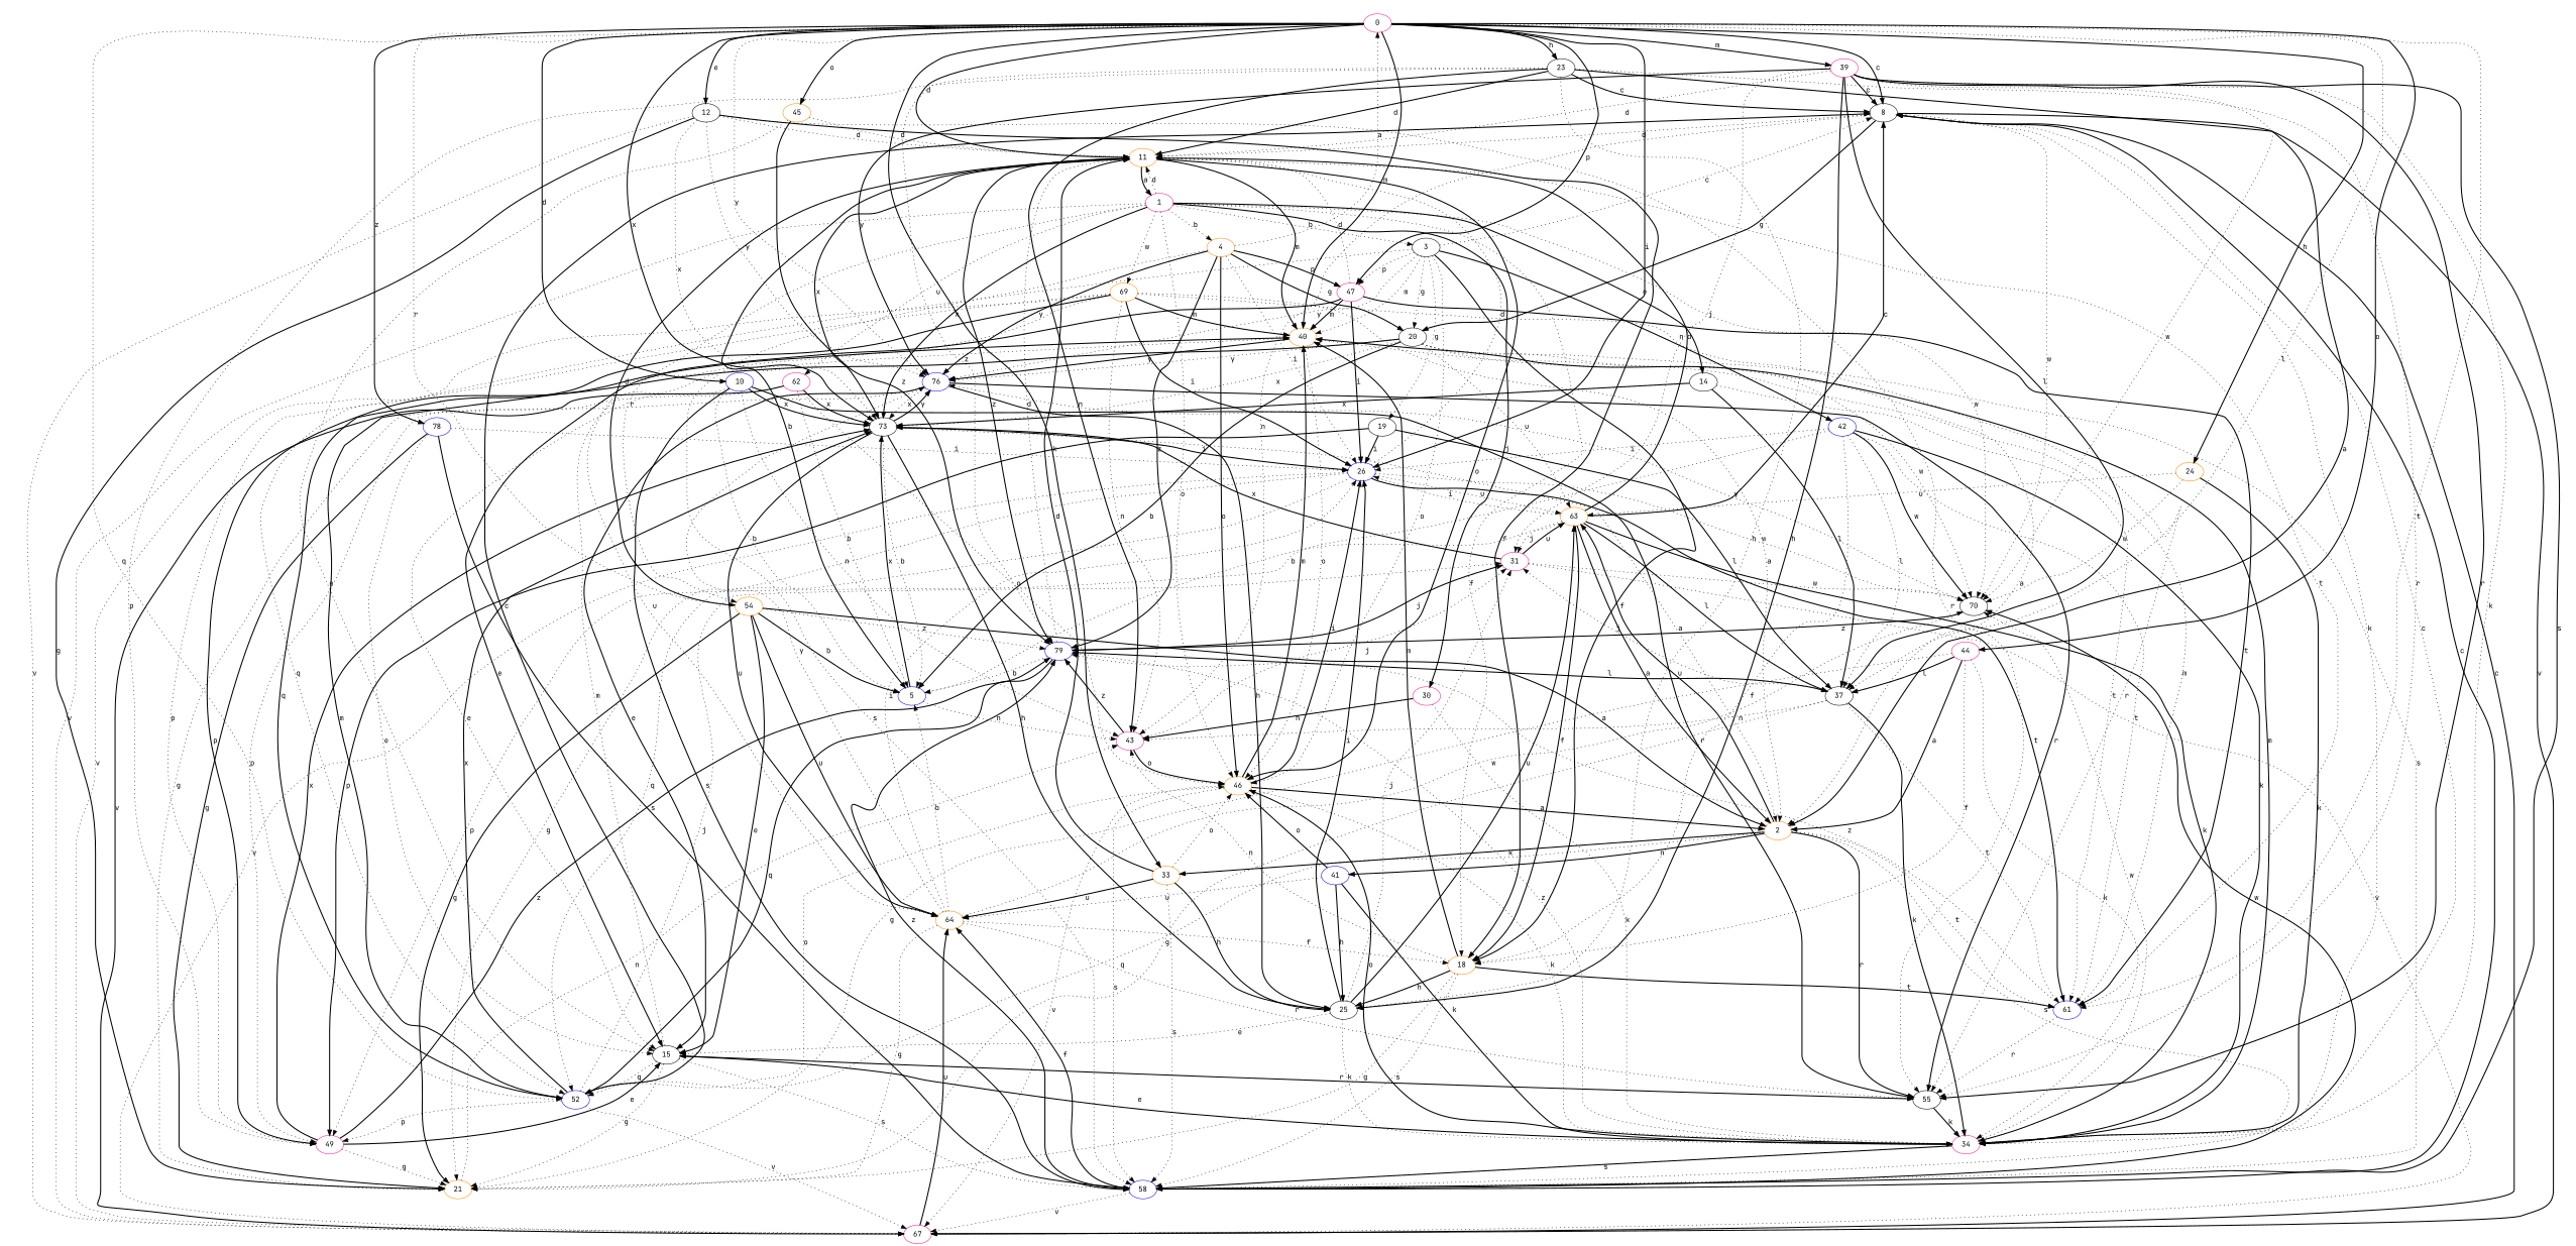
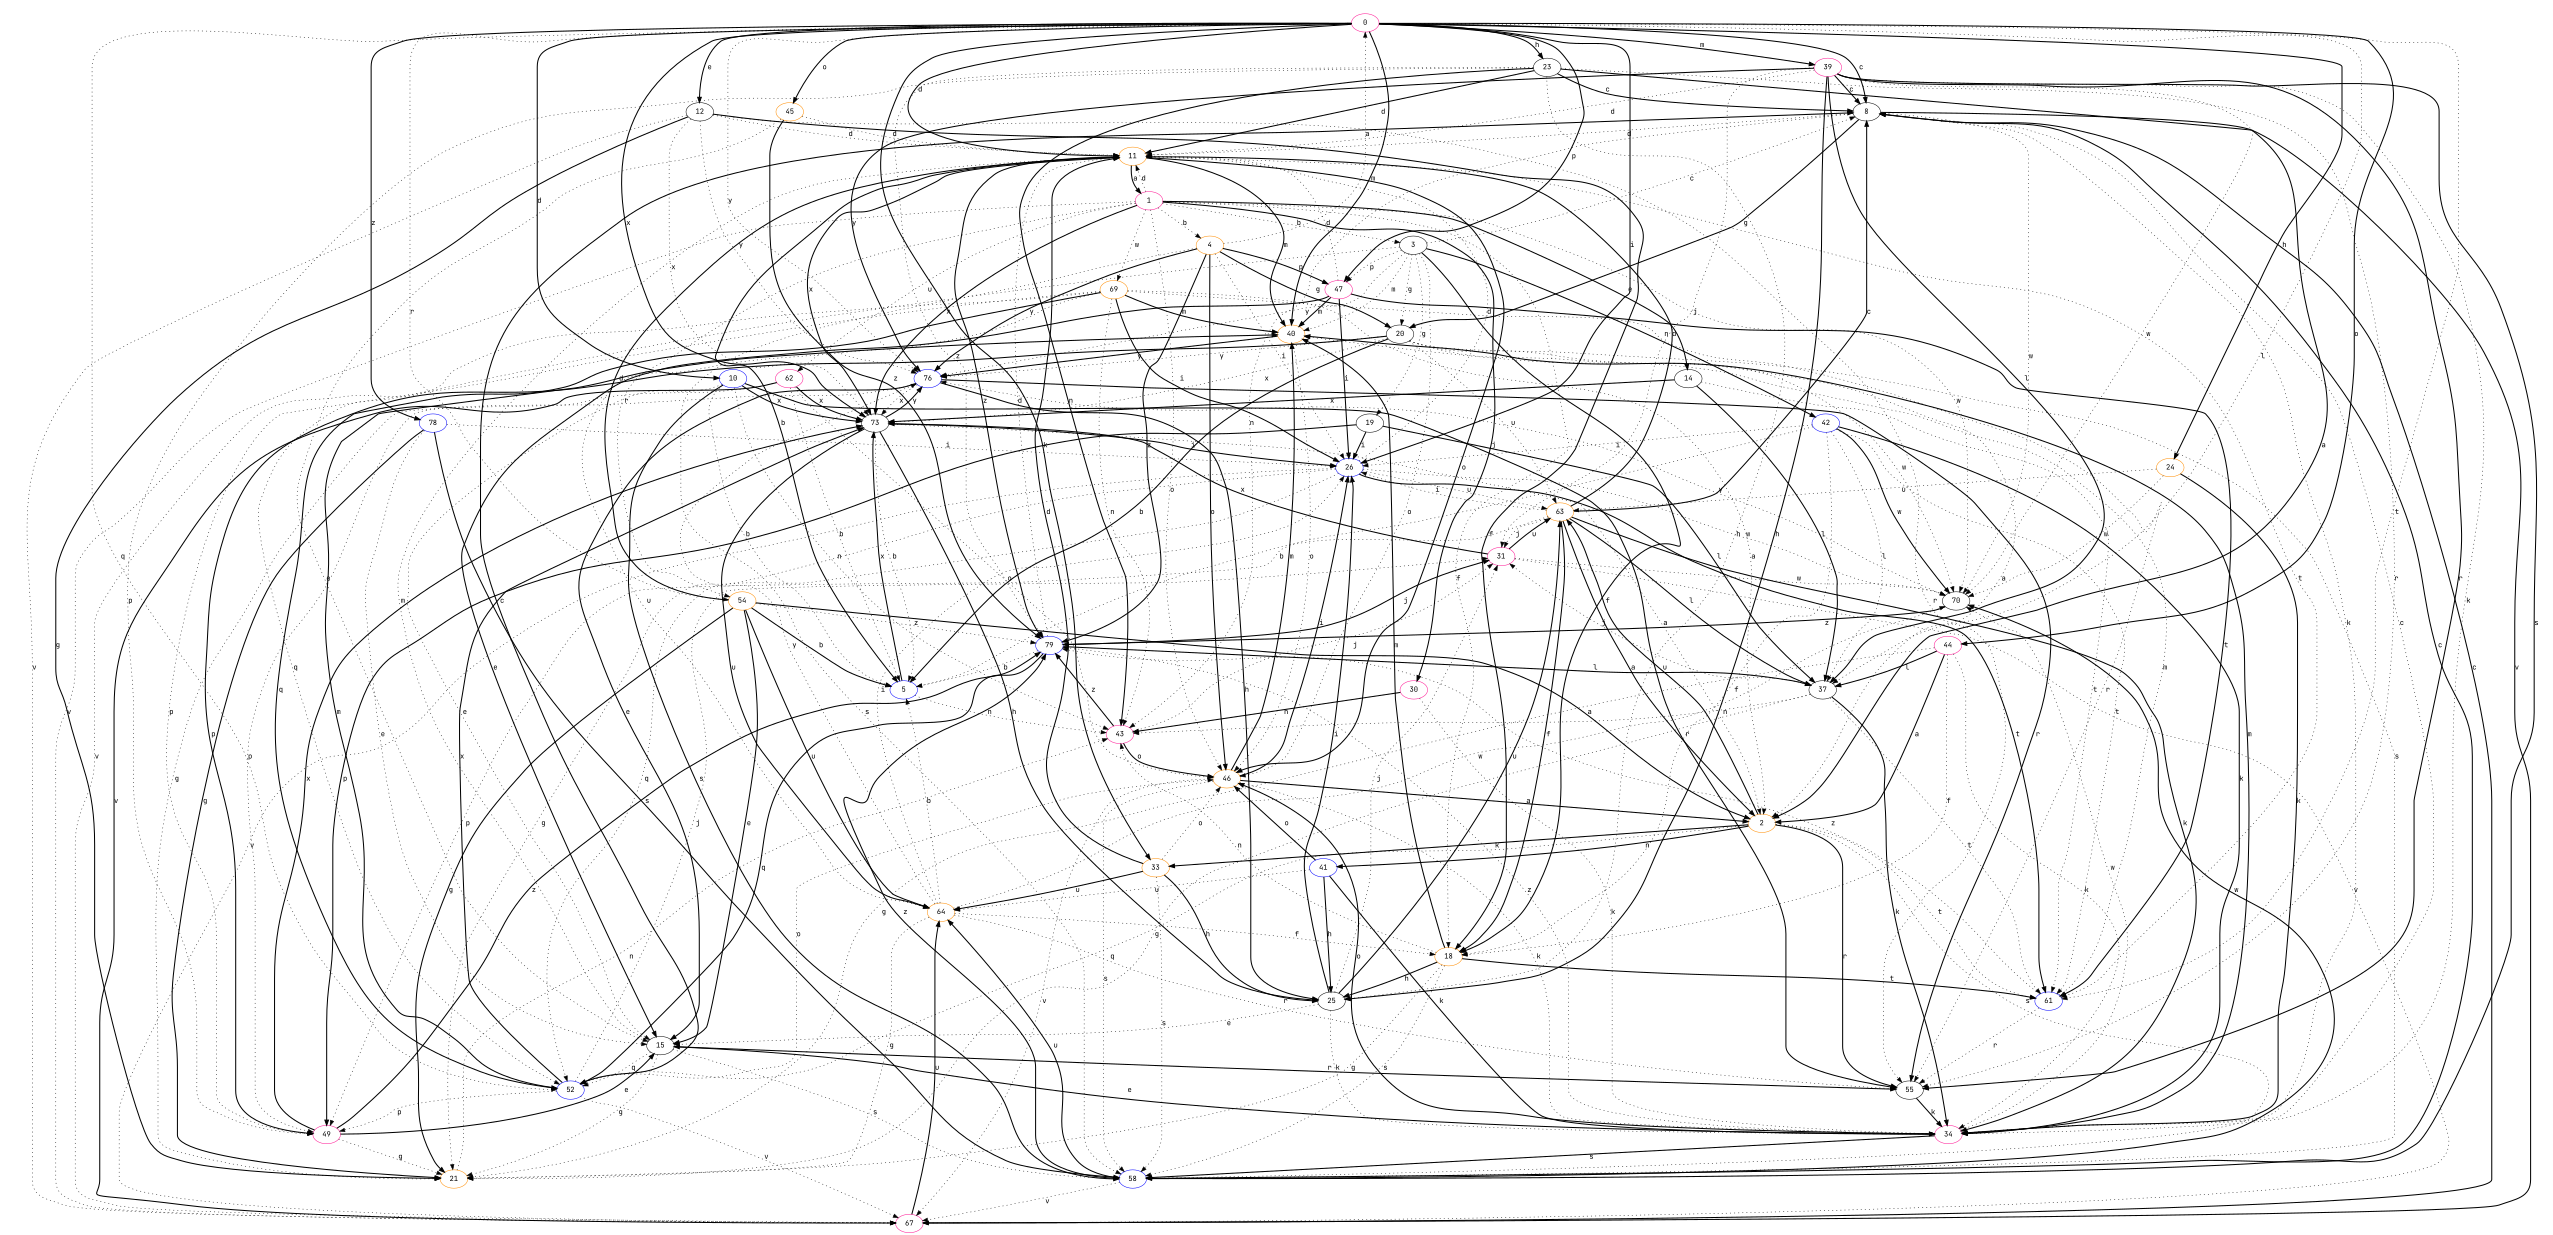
  strict digraph {
    fontname="JetBrains Mono"
    node [color=darkorange fontname="JetBrains Mono"]
    edge [fontname="JetBrains Mono" style=dotted]
    0 [color=deeppink]
    8 [color=black]
    10 [color=blue]
    11
    12 [color=black]
    23 [color=black]
    24
    n8 [color=blue label=26]
    33
    37 [color=black]
    39 [color=deeppink]
    40
    44 [color=deeppink]
    45
    47 [color=deeppink]
    52 [color=blue]
    54
    61 [color=blue]
    73 [color=black]
    76 [color=blue]
    78 [color=blue]
    67 [color=deeppink]
    70 [color=black]
    20 [color=black]
    43 [color=deeppink]
    34 [color=deeppink]
    55 [color=black]
    58 [color=blue]
    5 [color=blue]
    15 [color=black]
    1 [color=deeppink]
    46
    79 [color=blue]
    18
    21
    2
    25 [color=black]
    49 [color=deeppink]
    63
    64
    31 [color=deeppink]
    3 [color=black]
    4
    14 [color=black]
    30 [color=deeppink]
    62 [color=deeppink]
    69
    19 [color=black]
    42 [color=blue]
    41 [color=blue]
    0 -> 8 [label=c style=bold]
    0 -> 10 [label=d style=bold]
    0 -> 11 [label=d style=bold]
    0 -> 12 [label=e style=bold]
    0 -> 23 [label=h style=bold]
    0 -> 24 [label=h style=bold]
    0 -> n8 [label=i style=bold]
    0 -> 33 [label=k style=bold]
    0 -> 37 [label=l]
    0 -> 39 [label=m style=bold]
    0 -> 40 [label=m style=bold]
    0 -> 44 [label=o style=bold]
    0 -> 45 [label=o style=bold]
    0 -> 47 [label=p style=bold]
    0 -> 52 [label=q]
    0 -> 54 [label=r]
    0 -> 61 [label=t]
    0 -> 73 [label=x style=bold]
    0 -> 76 [label=y]
    0 -> 78 [label=z style=bold]
    8 -> 11 [label=d]
    8 -> 67 [label=v style=bold]
    8 -> 70 [label=w]
    8 -> 20 [label=g style=bold]
    8 -> 43 [label=n]
    8 -> 34 [label=k]
    10 -> 73 [label=x style=bold]
    10 -> 43 [label=n]
    10 -> 55 [label=r style=bold]
    10 -> 58 [label=s style=bold]
    10 -> 5 [label=b]
    10 -> 15 [label=e]
    11 -> 40 [label=m style=bold]
    11 -> 61 [label=t]
    11 -> 73 [label=x style=bold]
    11 -> 5 [label=b style=bold]
    11 -> 1 [label=a style=bold]
    11 -> 46 [label=o style=bold]
    11 -> 79 [label=z style=bold]
    12 -> 11 [label=d]
    12 -> 73 [label=x]
    12 -> 76 [label=y]
    12 -> 67 [label=v]
    12 -> 55 [label=r]
    12 -> 18 [label=f style=bold]
    12 -> 21 [label=g style=bold]
    23 -> 8 [label=c style=bold]
    23 -> 11 [label=d style=bold]
    23 -> 43 [label=n style=bold]
    23 -> 55 [label=r]
    23 -> 79 [label=z]
    23 -> 2 [label=a style=bold]
    23 -> 25 [label=h]
    23 -> 49 [label=p]
    24 -> 70 [label=w]
    24 -> 34 [label=k style=bold]
    24 -> 63 [label=u]
    n8 -> 11 [label=d]
    n8 -> 52 [label=q]
    n8 -> 61 [label=t style=bold]
    n8 -> 67 [label=v]
    n8 -> 70 [label=w]
    n8 -> 21 [label=g]
    n8 -> 63 [label=u]
    33 -> 11 [label=d style=bold]
    33 -> 58 [label=s]
    33 -> 46 [label=o]
    33 -> 25 [label=h style=bold]
    33 -> 64 [label=u style=bold]
    37 -> 61 [label=t]
    37 -> 43 [label=n]
    37 -> 34 [label=k style=bold]
    37 -> 21 [label=g]
    37 -> 31 [label=j]
    39 -> 8 [label=c style=bold]
    39 -> 11 [label=d]
    39 -> 37 [label=l style=bold]
    39 -> 76 [label=y style=bold]
    39 -> 70 [label=w]
    39 -> 34 [label=k]
    39 -> 55 [label=r style=bold]
    39 -> 58 [label=s style=bold]
    39 -> 25 [label=h style=bold]
    39 -> 31 [label=j]
    40 -> 76 [label=y style=bold]
    40 -> 46 [label=o]
    44 -> 37 [label=l style=bold]
    44 -> 34 [label=k]
    44 -> 18 [label=f]
    44 -> 21 [label=g]
    44 -> 2 [label=a style=bold]
    45 -> 11 [label=d]
    45 -> 15 [label=e]
    45 -> 79 [label=z style=bold]
    47 -> 11 [label=d]
    47 -> n8 [label=i style=bold]
    47 -> 40 [label=m style=bold]
    47 -> 61 [label=t style=bold]
    47 -> 15 [label=e style=bold]
    52 -> 8 [label=c style=bold]
    52 -> 40 [label=m style=bold]
    52 -> 73 [label=x style=bold]
    52 -> 67 [label=v]
    52 -> 46 [label=o]
    52 -> 49 [label=p]
    52 -> 31 [label=j]
    54 -> 11 [label=d style=bold]
    54 -> 5 [label=b style=bold]
    54 -> 15 [label=e style=bold]
    54 -> 79 [label=z]
    54 -> 21 [label=g style=bold]
    54 -> 2 [label=a style=bold]
    54 -> 64 [label=u style=bold]
    61 -> 40 [label=m]
    61 -> 55 [label=r]
    61 -> 79 [label=z]
    73 -> n8 [label=i style=bold]
    73 -> 76 [label=y style=bold]
    73 -> 5 [label=b]
    73 -> 2 [label=a]
    73 -> 25 [label=h style=bold]
    73 -> 64 [label=u style=bold]
    76 -> 73 [label=x]
    76 -> 55 [label=r style=bold]
    76 -> 15 [label=e style=bold]
    76 -> 25 [label=h style=bold]
    76 -> 49 [label=p]
    78 -> n8 [label=i]
    78 -> 58 [label=s style=bold]
    78 -> 15 [label=e]
    78 -> 21 [label=g style=bold]
    67 -> 8 [label=c style=bold]
    67 -> 64 [label=u style=bold]
    70 -> 76 [label=y]
    70 -> 79 [label=z style=bold]
    20 -> 73 [label=x]
    20 -> 76 [label=y]
    20 -> 70 [label=w]
    20 -> 58 [label=s]
    20 -> 5 [label=b style=bold]
    20 -> 2 [label=a]
    20 -> 49 [label=p style=bold]
    20 -> 63 [label=u]
    43 -> 46 [label=o style=bold]
    43 -> 79 [label=z style=bold]
    43 -> 31 [label=j]
    34 -> 8 [label=c]
    34 -> 40 [label=m style=bold]
    34 -> 70 [label=w]
    34 -> 58 [label=s style=bold]
    34 -> 15 [label=e style=bold]
    34 -> 46 [label=o style=bold]
    34 -> 79 [label=z]
    55 -> 34 [label=k style=bold]
    58 -> 8 [label=c style=bold]
    58 -> 67 [label=v]
    58 -> 70 [label=w style=bold]
    58 -> 79 [label=z style=bold]
-   58 -> 64 [label=f style=bold]
+   58 -> 64 [label=u style=bold]
    5 -> 73 [label=x style=bold]
    5 -> 43 [label=n]
-   15 -> 40 [label=m]
+   15 -> 11 [label=m]
    15 -> 52 [label=q]
    15 -> 55 [label=r style=bold]
    15 -> 58 [label=s]
    15 -> 21 [label=g]
    1 -> 11 [label=d]
    1 -> 54 [label=r]
    1 -> 73 [label=x style=bold]
    1 -> 67 [label=v]
    1 -> 70 [label=w]
    1 -> 46 [label=o]
    1 -> 18 [label=f]
    1 -> 3 [label=b]
    1 -> 4 [label=b]
    1 -> 14 [label=e style=bold]
    1 -> 30 [label=j style=bold]
    1 -> 62 [label=u]
    1 -> 69 [label=w]
    46 -> n8 [label=i style=bold]
    46 -> 40 [label=m style=bold]
    46 -> 67 [label=v]
    46 -> 34 [label=k]
    46 -> 58 [label=s]
    46 -> 2 [label=a style=bold]
    79 -> 11 [label=d]
    79 -> 37 [label=l style=bold]
    79 -> 52 [label=q style=bold]
    79 -> 5 [label=b]
    79 -> 31 [label=j style=bold]
    18 -> 40 [label=m style=bold]
    18 -> 61 [label=t style=bold]
    18 -> 43 [label=n]
    18 -> 58 [label=s]
    18 -> 21 [label=g]
    18 -> 25 [label=h style=bold]
    21 -> 43 [label=n]
    2 -> 33 [label=k style=bold]
    2 -> 52 [label=q]
    2 -> 61 [label=t]
    2 -> 55 [label=r style=bold]
    2 -> 58 [label=s]
    2 -> 63 [label=u style=bold]
    2 -> 41 [label=n style=bold]
    25 -> n8 [label=i style=bold]
    25 -> 34 [label=k]
    25 -> 15 [label=e]
    25 -> 63 [label=u style=bold]
    25 -> 31 [label=j]
    49 -> 73 [label=x style=bold]
    49 -> 15 [label=e style=bold]
    49 -> 79 [label=z style=bold]
    49 -> 21 [label=g]
    63 -> 8 [label=c style=bold]
    63 -> 11 [label=d style=bold]
    63 -> n8 [label=i]
    63 -> 37 [label=l style=bold]
    63 -> 34 [label=k style=bold]
    63 -> 18 [label=f style=bold]
    63 -> 2 [label=a style=bold]
    63 -> 49 [label=p]
    63 -> 31 [label=j]
    64 -> n8 [label=i]
    64 -> 76 [label=y]
    64 -> 70 [label=w]
    64 -> 55 [label=r]
    64 -> 5 [label=b]
    64 -> 18 [label=f]
    64 -> 21 [label=g]
    31 -> 73 [label=x style=bold]
    31 -> 67 [label=v]
    31 -> 70 [label=w]
    31 -> 63 [label=u style=bold]
    3 -> 8 [label=c]
    3 -> 40 [label=m]
    3 -> 47 [label=p]
    3 -> 52 [label=q]
    3 -> 76 [label=y]
    3 -> 20 [label=g]
    3 -> 46 [label=o]
    3 -> 18 [label=f style=bold]
    3 -> 19 [label=g]
    3 -> 42 [label=n style=bold]
    4 -> 0 [label=a]
    4 -> n8 [label=i]
    4 -> 47 [label=p style=bold]
    4 -> 76 [label=y style=bold]
    4 -> 20 [label=g style=bold]
    4 -> 58 [label=s]
    4 -> 46 [label=o style=bold]
    4 -> 79 [label=z style=bold]
    14 -> 37 [label=l style=bold]
    14 -> 61 [label=t]
    14 -> 73 [label=x style=bold]
    30 -> 43 [label=n style=bold]
    30 -> 34 [label=k]
    62 -> 73 [label=x style=bold]
    62 -> 67 [label=v style=bold]
    62 -> 5 [label=b]
    62 -> 46 [label=o]
    62 -> 21 [label=g]
    69 -> n8 [label=i style=bold]
    69 -> 40 [label=m style=bold]
    69 -> 52 [label=q style=bold]
    69 -> 67 [label=v]
    69 -> 43 [label=n]
    69 -> 55 [label=r]
    69 -> 2 [label=a]
    69 -> 49 [label=p]
    69 -> 64 [label=u]
    19 -> n8 [label=i style=bold]
    19 -> 37 [label=l style=bold]
    19 -> 49 [label=p style=bold]
    42 -> n8 [label=i]
    42 -> 37 [label=l]
    42 -> 61 [label=t]
    42 -> 70 [label=w style=bold]
    42 -> 34 [label=k style=bold]
    42 -> 5 [label=b]
    42 -> 18 [label=f]
    41 -> 34 [label=k style=bold]
    41 -> 46 [label=o style=bold]
    41 -> 25 [label=h style=bold]
    41 -> 64 [label=u]
  }
